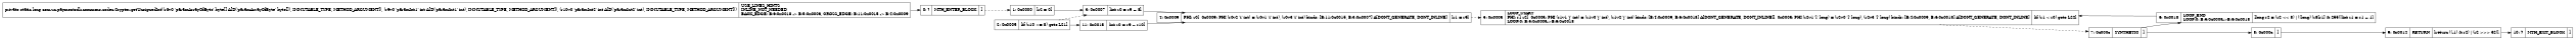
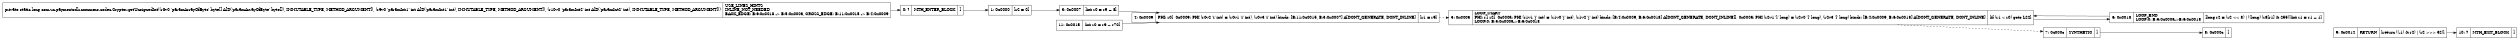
  digraph {
    rankdir=LR
    node [shape=record]
    n1 [label="{0\:\ ?|MTH_ENTER_BLOCK\l|l}"]
    n2 [label="{1\:\ 0x0000|lr2 = 0l}"]
    n3 [label="{3\:\ 0x0007|lint r0 = r9 + 8l}"]
-   n4 [label="{2\:\ 0x0005|lif (r10 \<= 8) goto L21l}"]
-   n5 [label="{11\:\ 0x0015|lint r0 = r9 + r10l}"]
+   n5 [label="{11\:\ 0x0015|lint r0 = r9 + r70l}"]
    n6 [label="{4\:\ 0x0009|PHI: r0l  0x0009: PHI (r0v2 'i' int) = (r0v1 'i' int), (r0v3 'i' int) binds: [B:11:0x0015, B:3:0x0007] A[DONT_GENERATE, DONT_INLINE]\l|lr1 = r9l}"]
    n7 [label="{5\:\ 0x000a|LOOP_START\lPHI: r1 r2l  0x000a: PHI (r1v1 'j' int) = (r1v0 'j' int), (r1v2 'j' int) binds: [B:4:0x0009, B:6:0x0018] A[DONT_GENERATE, DONT_INLINE]l  0x000a: PHI (r2v1 'l' long) = (r2v0 'l' long), (r2v3 'l' long) binds: [B:4:0x0009, B:6:0x0018] A[DONT_GENERATE, DONT_INLINE]\lLOOP:0: B:5:0x000a\-\>B:6:0x0018\l|lif (r1 \< r0) goto L22l}"]
    n8 [label="{6\:\ 0x0018|LOOP_END\lLOOP:0: B:5:0x000a\-\>B:6:0x0018\l|llong r2 = (r2 \<\< 8) \| ((long) (r8[r1] & 255))lint r1 = r1 + 1l}"]
    n9 [label="{7\:\ 0x000c|SYNTHETIC\l|l}"]
    n10 [label="{8\:\ 0x000c|l}"]
    n11 [label="{9\:\ 0x0014|RETURN\l|lreturn ((\-1) & r2) \| (r2 \>\>\> 32)l}"]
    n12 [label="{10\:\ ?|MTH_EXIT_BLOCK\l|l}"]
    n13 [label="{private static long com.uc.paymentsdk.commons.codec.Crypter.getUnsignedInt((r8v0 'paramArrayOfByte' byte[] A[D('paramArrayOfByte' byte[]), IMMUTABLE_TYPE, METHOD_ARGUMENT]), (r9v0 'paramInt1' int A[D('paramInt1' int), IMMUTABLE_TYPE, METHOD_ARGUMENT]), (r10v0 'paramInt2' int A[D('paramInt2' int), IMMUTABLE_TYPE, METHOD_ARGUMENT]))  | USE_LINES_HINTS\lINLINE_NOT_NEEDED\lBACK_EDGE: B:6:0x0018 \-\> B:5:0x000a, CROSS_EDGE: B:11:0x0015 \-\> B:4:0x0009\l}"]
-   n1 -> n2 [style=dashed]
+   n1 -> n2
    n2 -> n3
    n3 -> n6
-   n4 -> n3 [style=dashed]
-   n4 -> n5
    n5 -> n6
    n6 -> n7 [style=dashed]
-   n9 -> n8
+   n7 -> n8
    n7 -> n9 [style=dashed]
    n8 -> n7
    n9 -> n10
-   n10 -> n11
    n11 -> n12
    n13 -> n1
  }
